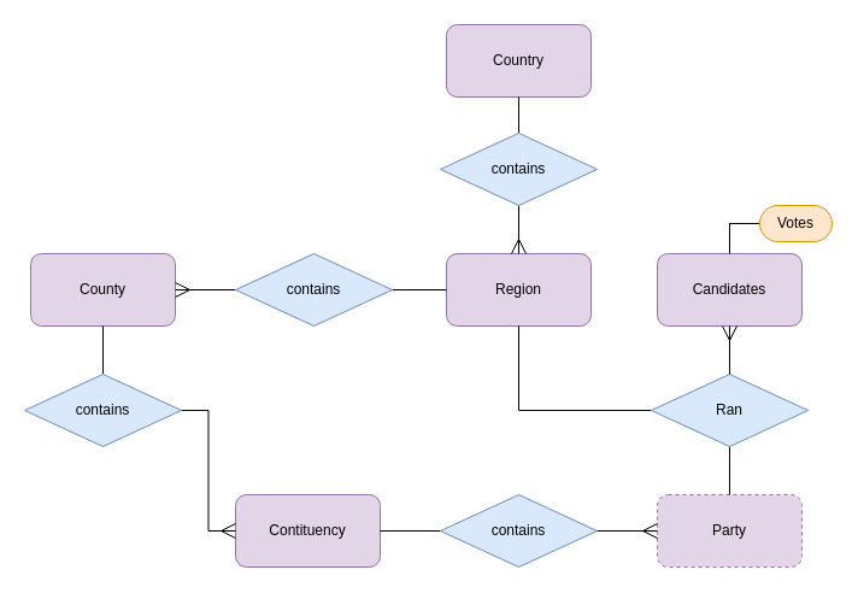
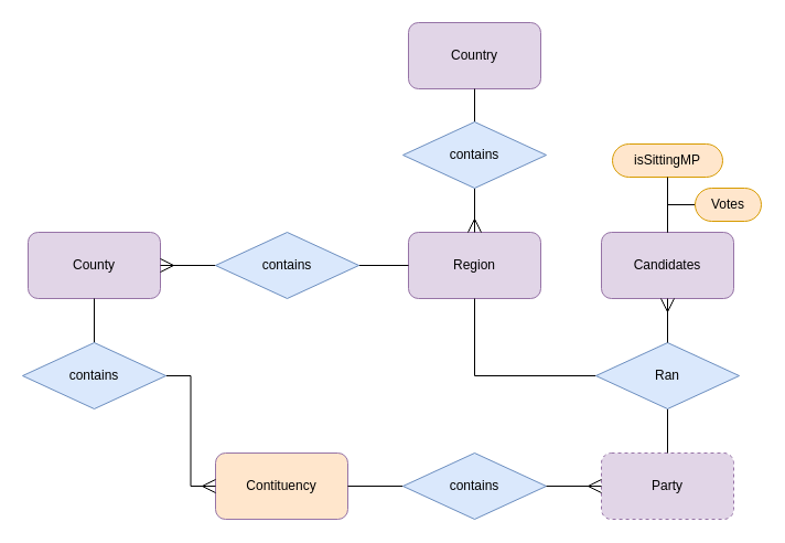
  <mxCell id="0" />
  <mxCell id="1" parent="0" />
  <mxCell id="2" style="edgeStyle=orthogonalEdgeStyle;rounded=0;orthogonalLoop=1;jettySize=auto;html=1;endArrow=none;endFill=0;entryX=0;entryY=0.5;entryDx=0;entryDy=0;entryPerimeter=0;" parent="1" source="3" target="29" edge="1"><mxGeometry relative="1" as="geometry" /></mxCell>
  <mxCell id="3" value="Candidates" style="rounded=1;whiteSpace=wrap;html=1;fillColor=#e1d5e7;strokeColor=#9673a6;" parent="1" vertex="1"><mxGeometry x="545" y="210" width="120" height="60" as="geometry" /></mxCell>
  <mxCell id="4" value="Party" style="whiteSpace=wrap;html=1;rounded=1;fillColor=#e1d5e7;strokeColor=#9673a6;dashed=1;" parent="1" vertex="1"><mxGeometry x="545" y="410" width="120" height="60" as="geometry" /></mxCell>
- <mxCell id="5" value="Contituency" style="whiteSpace=wrap;html=1;rounded=1;fillColor=#e1d5e7;strokeColor=#9673a6;" parent="1" vertex="1"><mxGeometry x="195" y="410" width="120" height="60" as="geometry" /></mxCell>
+ <mxCell id="5" value="Contituency" style="whiteSpace=wrap;html=1;rounded=1;fillColor=#ffe6cc;strokeColor=#9673a6;" parent="1" vertex="1"><mxGeometry x="195" y="410" width="120" height="60" as="geometry" /></mxCell>
  <mxCell id="6" value="County" style="whiteSpace=wrap;html=1;rounded=1;fillColor=#e1d5e7;strokeColor=#9673a6;" parent="1" vertex="1"><mxGeometry x="25" y="210" width="120" height="60" as="geometry" /></mxCell>
  <mxCell id="7" value="Region" style="whiteSpace=wrap;html=1;rounded=1;fillColor=#e1d5e7;strokeColor=#9673a6;" parent="1" vertex="1"><mxGeometry x="370" y="210" width="120" height="60" as="geometry" /></mxCell>
  <mxCell id="8" value="Country" style="whiteSpace=wrap;html=1;rounded=1;fillColor=#e1d5e7;strokeColor=#9673a6;" parent="1" vertex="1"><mxGeometry x="370" y="20" width="120" height="60" as="geometry" /></mxCell>
  <mxCell id="9" value="" style="edgeStyle=orthogonalEdgeStyle;rounded=0;orthogonalLoop=1;jettySize=auto;html=1;endArrow=none;endFill=0;startSize=10;endSize=10;" parent="1" source="10" target="5" edge="1"><mxGeometry relative="1" as="geometry" /></mxCell>
  <mxCell id="10" value="contains" style="rhombus;whiteSpace=wrap;html=1;fillColor=#dae8fc;strokeColor=#6c8ebf;" parent="1" vertex="1"><mxGeometry x="365" y="410" width="130" height="60" as="geometry" /></mxCell>
  <mxCell id="11" value="" style="edgeStyle=orthogonalEdgeStyle;rounded=0;orthogonalLoop=1;jettySize=auto;html=1;endArrow=ERmany;endFill=0;startSize=10;endSize=10;exitX=1;exitY=0.5;exitDx=0;exitDy=0;entryX=0;entryY=0.5;entryDx=0;entryDy=0;" parent="1" source="10" target="4" edge="1"><mxGeometry relative="1" as="geometry"><mxPoint x="375" y="450" as="sourcePoint" /><mxPoint x="525" y="510" as="targetPoint" /></mxGeometry></mxCell>
  <mxCell id="12" value="" style="edgeStyle=orthogonalEdgeStyle;rounded=0;orthogonalLoop=1;jettySize=auto;html=1;endArrow=none;endFill=0;" parent="1" source="14" target="4" edge="1"><mxGeometry relative="1" as="geometry" /></mxCell>
  <mxCell id="13" style="edgeStyle=orthogonalEdgeStyle;rounded=0;orthogonalLoop=1;jettySize=auto;html=1;endArrow=none;endFill=0;" parent="1" source="14" target="7" edge="1"><mxGeometry relative="1" as="geometry" /></mxCell>
  <mxCell id="14" value="Ran" style="rhombus;whiteSpace=wrap;html=1;fillColor=#dae8fc;strokeColor=#6c8ebf;" parent="1" vertex="1"><mxGeometry x="540" y="310" width="130" height="60" as="geometry" /></mxCell>
  <mxCell id="15" value="" style="edgeStyle=orthogonalEdgeStyle;rounded=0;orthogonalLoop=1;jettySize=auto;html=1;endArrow=ERmany;endFill=0;startSize=10;endSize=10;exitX=0.5;exitY=0;exitDx=0;exitDy=0;entryX=0.5;entryY=1;entryDx=0;entryDy=0;" parent="1" source="14" target="3" edge="1"><mxGeometry relative="1" as="geometry"><mxPoint x="475" y="320" as="sourcePoint" /><mxPoint x="425" y="150" as="targetPoint" /></mxGeometry></mxCell>
  <mxCell id="16" value="" style="edgeStyle=orthogonalEdgeStyle;rounded=0;orthogonalLoop=1;jettySize=auto;html=1;endArrow=none;endFill=0;" parent="1" edge="1"><mxGeometry relative="1" as="geometry"><mxPoint x="605" y="110" as="sourcePoint" /></mxGeometry></mxCell>
  <mxCell id="17" value="" style="edgeStyle=orthogonalEdgeStyle;rounded=0;orthogonalLoop=1;jettySize=auto;html=1;endArrow=none;endFill=0;" parent="1" source="19" target="8" edge="1"><mxGeometry relative="1" as="geometry" /></mxCell>
  <mxCell id="18" value="" style="edgeStyle=orthogonalEdgeStyle;rounded=0;orthogonalLoop=1;jettySize=auto;html=1;endArrow=ERmany;endFill=0;startSize=10;endSize=10;exitX=0.5;exitY=1;exitDx=0;exitDy=0;entryX=0.5;entryY=0;entryDx=0;entryDy=0;" parent="1" source="19" target="7" edge="1"><mxGeometry relative="1" as="geometry"><Array as="points"><mxPoint x="430" y="210" /><mxPoint x="430" y="210" /></Array></mxGeometry></mxCell>
  <mxCell id="19" value="contains" style="rhombus;whiteSpace=wrap;html=1;fillColor=#dae8fc;strokeColor=#6c8ebf;" parent="1" vertex="1"><mxGeometry x="365" y="110" width="130" height="60" as="geometry" /></mxCell>
  <mxCell id="20" value="" style="edgeStyle=orthogonalEdgeStyle;rounded=0;orthogonalLoop=1;jettySize=auto;html=1;endArrow=none;endFill=0;" parent="1" source="22" target="7" edge="1"><mxGeometry relative="1" as="geometry" /></mxCell>
  <mxCell id="21" value="" style="edgeStyle=orthogonalEdgeStyle;rounded=0;orthogonalLoop=1;jettySize=auto;html=1;endArrow=ERmany;endFill=0;endSize=10;" parent="1" source="22" target="6" edge="1"><mxGeometry relative="1" as="geometry" /></mxCell>
  <mxCell id="22" value="contains" style="rhombus;whiteSpace=wrap;html=1;fillColor=#dae8fc;strokeColor=#6c8ebf;" parent="1" vertex="1"><mxGeometry x="195" y="210" width="130" height="60" as="geometry" /></mxCell>
  <mxCell id="23" value="" style="edgeStyle=orthogonalEdgeStyle;rounded=0;orthogonalLoop=1;jettySize=auto;html=1;endArrow=none;endFill=0;" parent="1" source="25" target="6" edge="1"><mxGeometry relative="1" as="geometry" /></mxCell>
  <mxCell id="24" value="" style="edgeStyle=orthogonalEdgeStyle;rounded=0;orthogonalLoop=1;jettySize=auto;html=1;endArrow=ERmany;endFill=0;endSize=10;entryX=0;entryY=0.5;entryDx=0;entryDy=0;" parent="1" source="25" target="5" edge="1"><mxGeometry relative="1" as="geometry" /></mxCell>
  <mxCell id="25" value="contains" style="rhombus;whiteSpace=wrap;html=1;fillColor=#dae8fc;strokeColor=#6c8ebf;" parent="1" vertex="1"><mxGeometry x="20" y="310" width="130" height="60" as="geometry" /></mxCell>
+ <mxCell id="26" value="isSittingMP" style="html=1;dashed=0;whiteSpace=wrap;shape=mxgraph.dfd.start;fillColor=#ffe6cc;strokeColor=#d79b00;" parent="1" vertex="1"><mxGeometry x="555" y="130" width="100" height="30" as="geometry" /></mxCell>
+ <mxCell id="27" style="edgeStyle=orthogonalEdgeStyle;rounded=0;orthogonalLoop=1;jettySize=auto;html=1;entryX=0.5;entryY=0.5;entryDx=0;entryDy=15;entryPerimeter=0;endArrow=none;endFill=0;exitX=0.5;exitY=0;exitDx=0;exitDy=0;" parent="1" source="3" target="26" edge="1"><mxGeometry relative="1" as="geometry"><Array as="points" /></mxGeometry></mxCell>
  <mxCell id="28" value="" style="edgeStyle=orthogonalEdgeStyle;rounded=0;orthogonalLoop=1;jettySize=auto;html=1;entryX=0;entryY=0.5;entryDx=0;entryDy=0;entryPerimeter=0;endArrow=none;endFill=0;" parent="1" source="3" target="29" edge="1"><mxGeometry relative="1" as="geometry"><mxPoint x="680" y="210" as="sourcePoint" /><mxPoint x="605" y="130" as="targetPoint" /></mxGeometry></mxCell>
  <mxCell id="29" value="Votes" style="html=1;dashed=0;whiteSpace=wrap;shape=mxgraph.dfd.start;fillColor=#ffe6cc;strokeColor=#d79b00;" parent="1" vertex="1"><mxGeometry x="630" y="170" width="60" height="30" as="geometry" /></mxCell>
